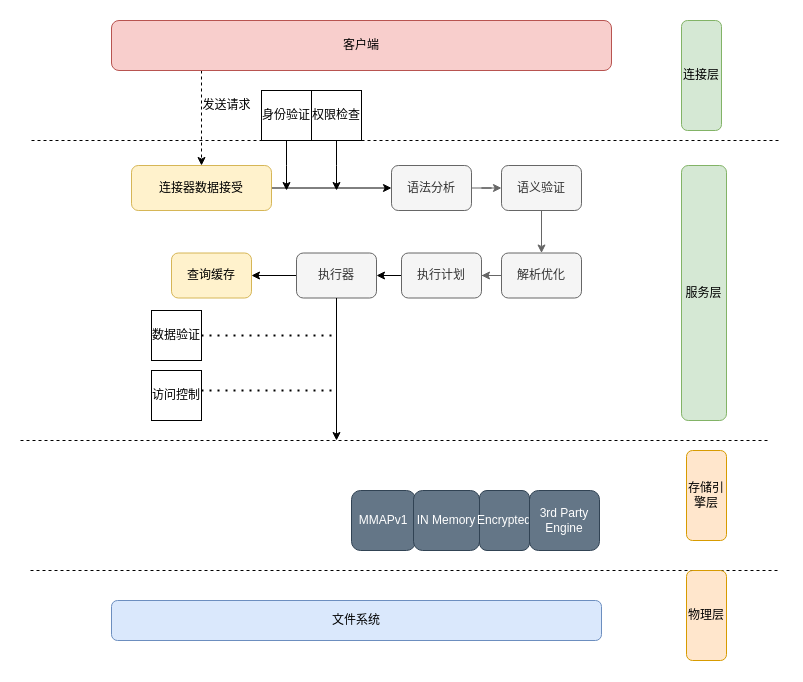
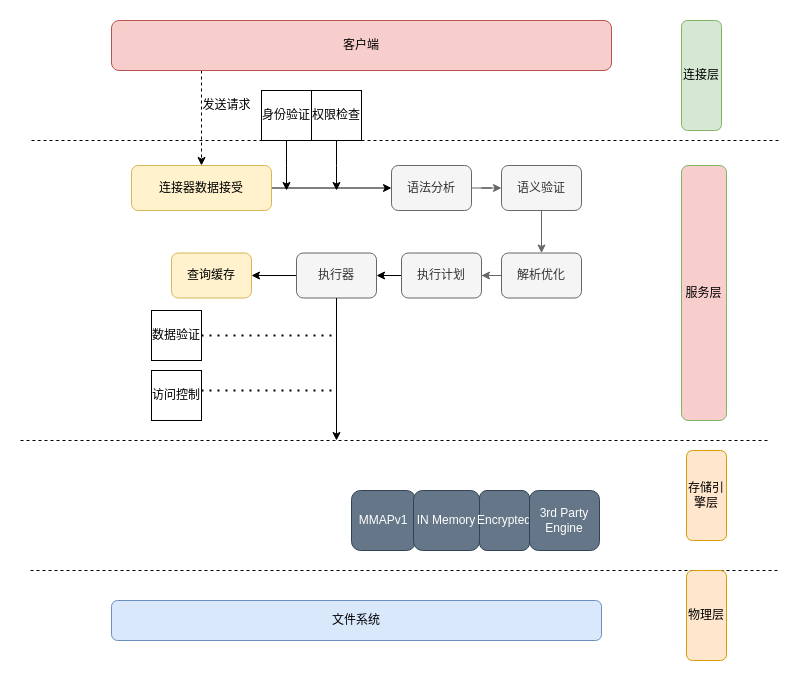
  <mxCell id="0" />
  <mxCell id="1" parent="0" />
  <mxCell id="2" value="" style="edgeStyle=orthogonalEdgeStyle;rounded=0;orthogonalLoop=1;jettySize=auto;html=1;entryX=0.5;entryY=0;entryDx=0;entryDy=0;dashed=1;" edge="1" parent="1" source="3" target="5"><mxGeometry relative="1" as="geometry"><mxPoint x="361" y="150" as="targetPoint" /><Array as="points"><mxPoint x="201" y="130" /><mxPoint x="201" y="130" /></Array></mxGeometry></mxCell>
  <mxCell id="3" value="客户端" style="rounded=1;whiteSpace=wrap;html=1;fillColor=#f8cecc;strokeColor=#b85450;" parent="1" vertex="1"><mxGeometry x="111" y="20" width="500" height="50" as="geometry" /></mxCell>
  <mxCell id="4" value="" style="edgeStyle=orthogonalEdgeStyle;rounded=0;orthogonalLoop=1;jettySize=auto;html=1;entryX=0;entryY=0.5;entryDx=0;entryDy=0;" edge="1" parent="1" source="5" target="22"><mxGeometry relative="1" as="geometry" /></mxCell>
  <mxCell id="5" value="连接器数据接受" style="rounded=1;whiteSpace=wrap;html=1;fillColor=#fff2cc;strokeColor=#d6b656;" parent="1" vertex="1"><mxGeometry x="131" y="165" width="140" height="45" as="geometry" /></mxCell>
  <mxCell id="6" value="MMAPv1" style="rounded=1;whiteSpace=wrap;html=1;fillColor=#647687;fontColor=#ffffff;strokeColor=#314354;" parent="1" vertex="1"><mxGeometry x="351" y="490" width="64" height="60" as="geometry" /></mxCell>
  <mxCell id="7" value="IN Memory" style="rounded=1;whiteSpace=wrap;html=1;fillColor=#647687;fontColor=#ffffff;strokeColor=#314354;" parent="1" vertex="1"><mxGeometry x="413" y="490" width="66" height="60" as="geometry" /></mxCell>
  <mxCell id="8" value="Encrypted" style="rounded=1;whiteSpace=wrap;html=1;fillColor=#647687;fontColor=#ffffff;strokeColor=#314354;" parent="1" vertex="1"><mxGeometry x="479" y="490" width="50" height="60" as="geometry" /></mxCell>
  <mxCell id="9" value="3rd Party Engine" style="rounded=1;whiteSpace=wrap;html=1;fillColor=#647687;fontColor=#ffffff;strokeColor=#314354;" parent="1" vertex="1"><mxGeometry x="529" y="490" width="70" height="60" as="geometry" /></mxCell>
  <mxCell id="10" value="文件系统" style="rounded=1;whiteSpace=wrap;html=1;fillColor=#dae8fc;strokeColor=#6c8ebf;" parent="1" vertex="1"><mxGeometry x="111" y="600" width="490" height="40" as="geometry" /></mxCell>
  <mxCell id="11" value="连接层" style="rounded=1;whiteSpace=wrap;html=1;fillColor=#d5e8d4;strokeColor=#82b366;" parent="1" vertex="1"><mxGeometry x="681" y="20" width="40" height="110" as="geometry" /></mxCell>
- <mxCell id="12" value="服务层" style="rounded=1;whiteSpace=wrap;html=1;fillColor=#d5e8d4;strokeColor=#82b366;" parent="1" vertex="1"><mxGeometry x="681" y="165" width="45" height="255" as="geometry" /></mxCell>
+ <mxCell id="12" value="服务层" style="rounded=1;whiteSpace=wrap;html=1;fillColor=#f8cecc;strokeColor=#82b366;" parent="1" vertex="1"><mxGeometry x="681" y="165" width="45" height="255" as="geometry" /></mxCell>
  <mxCell id="13" value="存储引擎层" style="rounded=1;whiteSpace=wrap;html=1;fillColor=#ffe6cc;strokeColor=#d79b00;" parent="1" vertex="1"><mxGeometry x="686" y="450" width="40" height="90" as="geometry" /></mxCell>
  <mxCell id="14" value="发送请求" style="text;html=1;align=center;verticalAlign=middle;resizable=0;points=[];autosize=1;strokeColor=none;fillColor=none;" vertex="1" parent="1"><mxGeometry x="191" y="90" width="70" height="30" as="geometry" /></mxCell>
  <mxCell id="15" style="edgeStyle=orthogonalEdgeStyle;rounded=0;orthogonalLoop=1;jettySize=auto;html=1;" edge="1" parent="1" source="16"><mxGeometry relative="1" as="geometry"><mxPoint x="286" y="190" as="targetPoint" /></mxGeometry></mxCell>
  <mxCell id="16" value="身份验证" style="whiteSpace=wrap;html=1;aspect=fixed;" vertex="1" parent="1"><mxGeometry x="261" y="90" width="50" height="50" as="geometry" /></mxCell>
  <mxCell id="17" style="edgeStyle=orthogonalEdgeStyle;rounded=0;orthogonalLoop=1;jettySize=auto;html=1;" edge="1" parent="1" source="18"><mxGeometry relative="1" as="geometry"><mxPoint x="336" y="190" as="targetPoint" /></mxGeometry></mxCell>
  <mxCell id="18" value="权限检查" style="whiteSpace=wrap;html=1;aspect=fixed;" vertex="1" parent="1"><mxGeometry x="311" y="90" width="50" height="50" as="geometry" /></mxCell>
  <mxCell id="19" value="数据验证" style="whiteSpace=wrap;html=1;aspect=fixed;" vertex="1" parent="1"><mxGeometry x="151" y="310" width="50" height="50" as="geometry" /></mxCell>
  <mxCell id="20" value="访问控制" style="whiteSpace=wrap;html=1;aspect=fixed;" vertex="1" parent="1"><mxGeometry x="151" y="370" width="50" height="50" as="geometry" /></mxCell>
  <mxCell id="21" value="" style="edgeStyle=orthogonalEdgeStyle;rounded=0;orthogonalLoop=1;jettySize=auto;html=1;fillColor=#f5f5f5;strokeColor=#666666;" edge="1" parent="1" source="22" target="24"><mxGeometry relative="1" as="geometry" /></mxCell>
  <mxCell id="22" value="语法分析" style="rounded=1;whiteSpace=wrap;html=1;fillColor=#f5f5f5;strokeColor=#666666;fontColor=#333333;" vertex="1" parent="1"><mxGeometry x="391" y="165" width="80" height="45" as="geometry" /></mxCell>
  <mxCell id="23" value="" style="edgeStyle=orthogonalEdgeStyle;rounded=0;orthogonalLoop=1;jettySize=auto;html=1;fillColor=#f5f5f5;strokeColor=#666666;" edge="1" parent="1" source="24" target="26"><mxGeometry relative="1" as="geometry" /></mxCell>
  <mxCell id="24" value="语义验证" style="rounded=1;whiteSpace=wrap;html=1;fillColor=#f5f5f5;strokeColor=#666666;fontColor=#333333;" vertex="1" parent="1"><mxGeometry x="501" y="165" width="80" height="45" as="geometry" /></mxCell>
  <mxCell id="25" value="" style="edgeStyle=orthogonalEdgeStyle;rounded=0;orthogonalLoop=1;jettySize=auto;html=1;fillColor=#f5f5f5;strokeColor=#666666;" edge="1" parent="1" source="26" target="28"><mxGeometry relative="1" as="geometry" /></mxCell>
  <mxCell id="26" value="解析优化" style="rounded=1;whiteSpace=wrap;html=1;fillColor=#f5f5f5;strokeColor=#666666;fontColor=#333333;" vertex="1" parent="1"><mxGeometry x="501" y="252.5" width="80" height="45" as="geometry" /></mxCell>
  <mxCell id="27" value="" style="edgeStyle=orthogonalEdgeStyle;rounded=0;orthogonalLoop=1;jettySize=auto;html=1;" edge="1" parent="1" source="28" target="30"><mxGeometry relative="1" as="geometry" /></mxCell>
  <mxCell id="28" value="执行计划" style="rounded=1;whiteSpace=wrap;html=1;fillColor=#f5f5f5;strokeColor=#666666;fontColor=#333333;" vertex="1" parent="1"><mxGeometry x="401" y="252.5" width="80" height="45" as="geometry" /></mxCell>
  <mxCell id="29" value="" style="edgeStyle=orthogonalEdgeStyle;rounded=0;orthogonalLoop=1;jettySize=auto;html=1;" edge="1" parent="1" source="30" target="31"><mxGeometry relative="1" as="geometry" /></mxCell>
  <mxCell id="30" value="执行器" style="rounded=1;whiteSpace=wrap;html=1;fillColor=#f5f5f5;strokeColor=#666666;fontColor=#333333;" vertex="1" parent="1"><mxGeometry x="296" y="252.5" width="80" height="45" as="geometry" /></mxCell>
  <mxCell id="31" value="查询缓存" style="rounded=1;whiteSpace=wrap;html=1;fillColor=#fff2cc;strokeColor=#d6b656;" vertex="1" parent="1"><mxGeometry x="171" y="252.5" width="80" height="45" as="geometry" /></mxCell>
  <mxCell id="32" value="" style="endArrow=none;dashed=1;html=1;rounded=0;" edge="1" parent="1"><mxGeometry width="50" height="50" relative="1" as="geometry"><mxPoint x="31" y="140" as="sourcePoint" /><mxPoint x="781" y="140" as="targetPoint" /></mxGeometry></mxCell>
  <mxCell id="33" value="" style="endArrow=none;dashed=1;html=1;rounded=0;" edge="1" parent="1"><mxGeometry width="50" height="50" relative="1" as="geometry"><mxPoint x="20" y="440" as="sourcePoint" /><mxPoint x="770" y="440" as="targetPoint" /></mxGeometry></mxCell>
  <mxCell id="34" value="" style="endArrow=none;dashed=1;html=1;rounded=0;" edge="1" parent="1"><mxGeometry width="50" height="50" relative="1" as="geometry"><mxPoint x="30" y="570" as="sourcePoint" /><mxPoint x="780" y="570" as="targetPoint" /></mxGeometry></mxCell>
  <mxCell id="35" value="" style="endArrow=classic;html=1;rounded=0;exitX=0.5;exitY=1;exitDx=0;exitDy=0;" edge="1" parent="1" source="30"><mxGeometry width="50" height="50" relative="1" as="geometry"><mxPoint x="371" y="360" as="sourcePoint" /><mxPoint x="336" y="440" as="targetPoint" /></mxGeometry></mxCell>
  <mxCell id="36" value="" style="endArrow=none;dashed=1;html=1;dashPattern=1 3;strokeWidth=2;rounded=0;entryX=1;entryY=0.5;entryDx=0;entryDy=0;" edge="1" parent="1" target="19"><mxGeometry width="50" height="50" relative="1" as="geometry"><mxPoint x="331" y="335" as="sourcePoint" /><mxPoint x="421" y="240" as="targetPoint" /></mxGeometry></mxCell>
  <mxCell id="37" value="" style="endArrow=none;dashed=1;html=1;dashPattern=1 3;strokeWidth=2;rounded=0;entryX=1;entryY=0.5;entryDx=0;entryDy=0;" edge="1" parent="1"><mxGeometry width="50" height="50" relative="1" as="geometry"><mxPoint x="331" y="390" as="sourcePoint" /><mxPoint x="201" y="390" as="targetPoint" /></mxGeometry></mxCell>
  <mxCell id="38" value="物理层" style="rounded=1;whiteSpace=wrap;html=1;fillColor=#ffe6cc;strokeColor=#d79b00;" vertex="1" parent="1"><mxGeometry x="686" y="570" width="40" height="90" as="geometry" /></mxCell>
